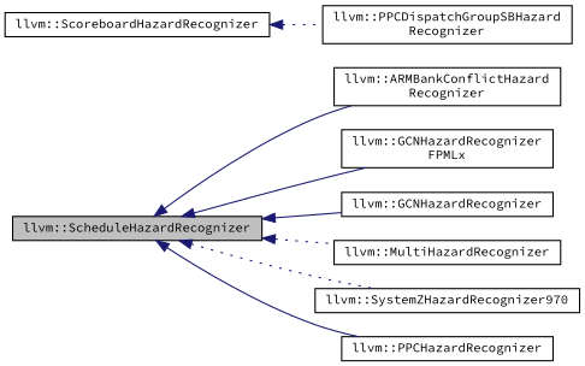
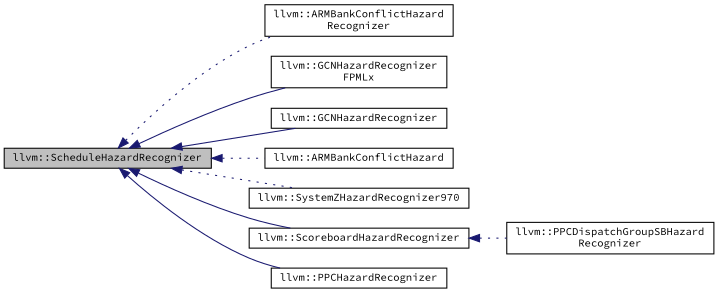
  digraph {
    fontname="Source Code Pro"
    rankdir=LR
    node [color=black fontname="Source Code Pro" fontsize=10 shape=record]
    edge [color=midnightblue dir=back fontname="Source Code Pro" fontsize=10 labelfontname=Helvetica labelfontsize=10 style=solid]
    n1 [fillcolor=grey75 fontcolor=black height=0.2 label="llvm::ScheduleHazardRecognizer" style=filled width=0.4]
    n2 [height=0.2 label="llvm::ARMBankConflictHazard\lRecognizer" width=0.4]
    n3 [height=0.2 label="llvm::GCNHazardRecognizer\lFPMLx" width=0.4]
    n4 [height=0.2 label="llvm::GCNHazardRecognizer" width=0.4]
-   n5 [height=0.2 label="llvm::MultiHazardRecognizer" width=0.4]
+   n5 [height=0.2 label="llvm::ARMBankConflictHazard" width=0.4]
    n6 [height=0.2 label="llvm::SystemZHazardRecognizer970" width=0.4]
    n7 [height=0.2 label="llvm::ScoreboardHazardRecognizer" width=0.4]
    n8 [height=0.2 label="llvm::PPCHazardRecognizer" width=0.4]
    n9 [height=0.2 label="llvm::PPCDispatchGroupSBHazard\lRecognizer" width=0.4]
-   n1 -> n2
+   n1 -> n2 [style=dotted]
    n1 -> n3
    n1 -> n4
    n1 -> n5 [style=dotted]
    n1 -> n6 [style=dotted]
+   n1 -> n7
    n1 -> n8
    n7 -> n9 [style=dotted]
  }
